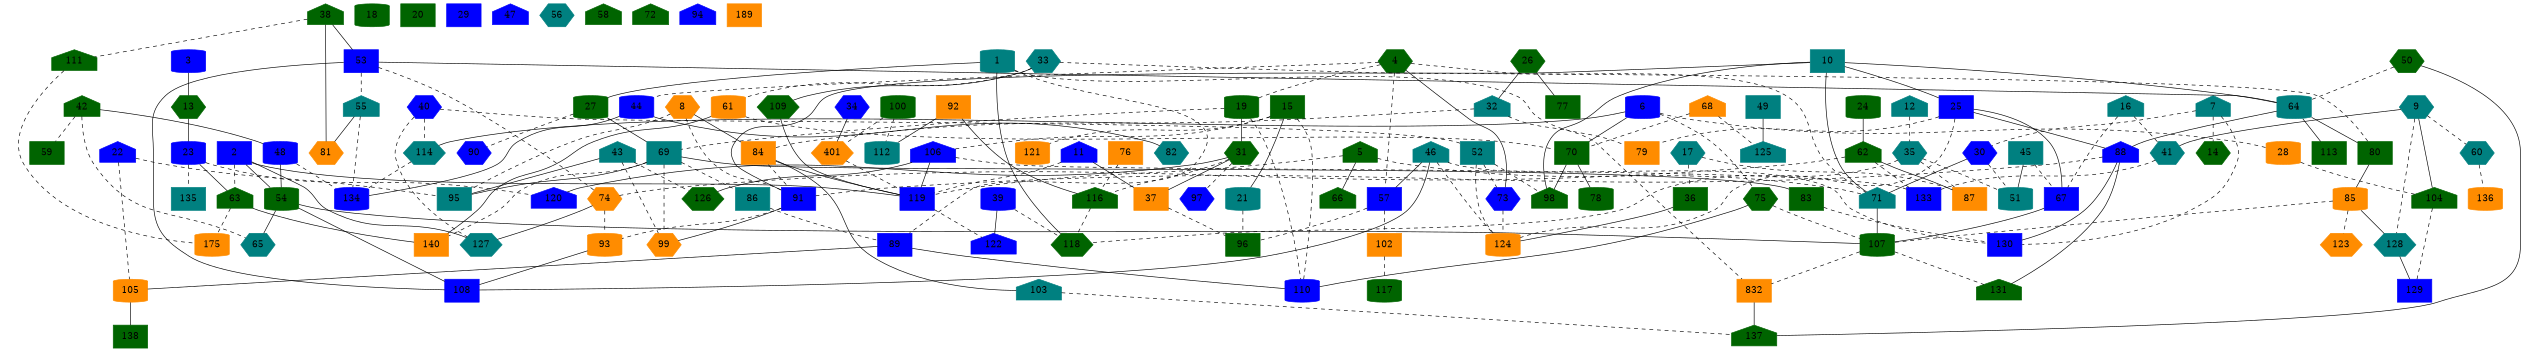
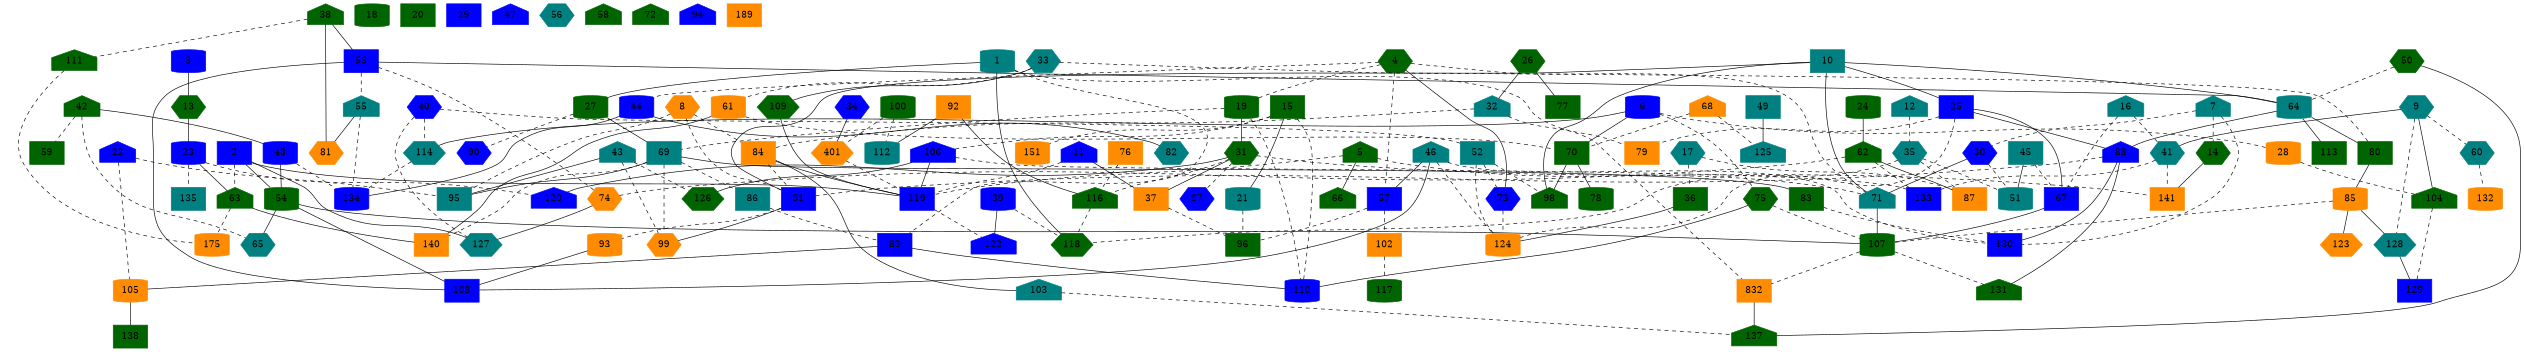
  graph {
    node [color=darkgreen shape=box style=filled]
    edge [style=dashed]
    1 [color=teal shape=cylinder]
    27 [shape=cylinder]
    79 [color=darkorange]
    89 [color=blue]
    118 [shape=hexagon]
    69 [color=teal]
    90 [color=blue shape=hexagon]
    110 [color=blue shape=cylinder]
    105 [color=darkorange shape=cylinder]
    2 [color=blue]
    54 [shape=cylinder]
    63 [shape=house]
    119 [color=blue]
    127 [color=teal shape=hexagon]
    65 [color=teal shape=hexagon]
    108 [color=blue]
    107 [shape=cylinder]
    140 [color=darkorange]
    n19 [color=darkorange label=175 shape=cylinder]
    122 [color=blue shape=house]
    3 [color=blue shape=cylinder]
    13 [shape=hexagon]
    23 [color=blue shape=cylinder]
    4 [shape=hexagon]
    19 [shape=cylinder]
    44 [color=blue shape=cylinder]
    57 [color=blue]
    71 [color=teal shape=house]
    73 [color=blue shape=hexagon]
    31 [shape=hexagon]
    82 [color=teal shape=hexagon]
    134 [color=blue shape=cylinder]
    96
    102 [color=darkorange]
    124 [color=darkorange shape=cylinder]
    5 [shape=house]
    66 [shape=house]
    6 [color=blue shape=cylinder]
    28 [color=darkorange shape=cylinder]
    70
    75 [shape=hexagon]
    114 [color=teal shape=hexagon]
    104 [shape=house]
    98 [shape=house]
    78 [shape=cylinder]
    7 [color=teal shape=house]
    14 [shape=hexagon]
    30 [color=blue shape=hexagon]
    130 [color=blue]
+   141 [color=darkorange]
    51 [color=teal shape=cylinder]
    8 [color=darkorange shape=hexagon]
    84 [color=darkorange]
    91 [color=blue]
    95 [color=teal]
    103 [color=teal shape=house]
    87 [color=darkorange]
    99 [color=darkorange shape=hexagon]
    93 [color=darkorange shape=cylinder]
    9 [color=teal shape=hexagon]
    41 [color=teal shape=hexagon]
    60 [color=teal shape=hexagon]
    128 [color=teal shape=hexagon]
    133 [color=blue]
-   136 [color=darkorange shape=cylinder]
+   136 [color=darkorange shape=cylinder label=132]
    129 [color=blue]
    10 [color=teal]
    25 [color=blue]
    64 [color=teal shape=cylinder]
    67 [color=blue]
    88 [color=blue shape=house]
    80
    113
    11 [color=blue shape=house]
    37 [color=darkorange]
    12 [color=teal shape=house]
    35 [color=teal shape=hexagon]
    120 [color=blue shape=house]
    135 [color=teal]
    21 [color=teal shape=cylinder]
    15
    106 [color=blue shape=house]
-   121 [color=darkorange shape=cylinder]
+   121 [color=darkorange shape=cylinder label=151]
    126 [shape=hexagon]
    16 [color=teal shape=house]
    17 [color=teal shape=hexagon]
    36
    18 [shape=cylinder]
    97 [color=blue shape=hexagon]
    116 [shape=house]
    83
    86 [color=teal]
    20
    22 [color=blue shape=house]
    138
    24 [shape=cylinder]
    62 [shape=house]
    74 [color=darkorange shape=hexagon]
    131 [shape=house]
    26 [shape=hexagon]
    32 [color=teal shape=house]
    77
    n103 [color=darkorange label=832]
    29 [color=blue]
    137 [shape=house]
    33 [color=teal shape=hexagon]
    61 [color=darkorange shape=cylinder]
    109 [shape=hexagon]
    85 [color=darkorange shape=cylinder]
    34 [color=blue shape=hexagon]
    n111 [color=darkorange label=401 shape=hexagon]
    38 [shape=house]
    53 [color=blue]
    81 [color=darkorange shape=hexagon]
    111 [shape=house]
    55 [color=teal shape=house]
    39 [color=blue shape=cylinder]
    40 [color=blue shape=hexagon]
    52 [color=teal]
    42 [shape=house]
    48 [color=blue shape=cylinder]
    59
    43 [color=teal shape=house]
    45 [color=teal]
    46 [color=teal shape=house]
    47 [color=blue shape=house]
    49 [color=teal]
    125 [color=teal shape=house]
    50 [shape=hexagon]
    56 [color=teal shape=hexagon]
    117 [shape=cylinder]
    58 [shape=house]
    68 [color=darkorange shape=house]
    72 [shape=house]
    76 [color=darkorange]
    123 [color=darkorange shape=hexagon]
    92 [color=darkorange]
    112 [color=teal shape=cylinder]
    94 [color=blue shape=house]
    100 [shape=cylinder]
    n141 [color=darkorange label=189]
    1 -- 27 [style=solid]
    1 -- 79
    1 -- 89
    1 -- 118 [style=solid]
    27 -- 69 [style=solid]
    27 -- 90
    89 -- 110 [style=solid]
    89 -- 105 [style=solid]
    69 -- 140
    69 -- 95 [style=solid]
    69 -- 99
    69 -- 83 [style=solid]
    69 -- 86
    105 -- 138 [style=solid]
    2 -- 54 [style=solid]
    2 -- 63
    2 -- 119 [style=solid]
    2 -- 127 [style=solid]
    54 -- 65 [style=solid]
    54 -- 108 [style=solid]
    54 -- 107 [style=solid]
    63 -- 140 [style=solid]
    63 -- n19
    119 -- 122
    107 -- 131
    107 -- n103
    3 -- 13 [style=solid]
    13 -- 23 [style=solid]
    23 -- 63 [style=solid]
    23 -- 120
    23 -- 135
    4 -- 19
    4 -- 44
    4 -- 57
    4 -- 71
    4 -- 73 [style=solid]
    19 -- 69
    19 -- 110
    19 -- 31 [style=solid]
    44 -- 82 [style=solid]
    44 -- 134 [style=solid]
    57 -- 96
    57 -- 102
    71 -- 107 [style=solid]
    73 -- 124
+   31 -- 141
    31 -- 37 [style=solid]
    31 -- 120 [style=solid]
    31 -- 97
    31 -- 116
    102 -- 117
    5 -- 119
    5 -- 71
    5 -- 66 [style=solid]
    6 -- 28
    6 -- 70 [style=solid]
    6 -- 75
    6 -- 114 [style=solid]
    28 -- 104
    70 -- 98 [style=solid]
    70 -- 78 [style=solid]
    75 -- 110 [style=solid]
    75 -- 107
    114 -- 134
    104 -- 129
    7 -- 14
    7 -- 30
    7 -- 130
+   14 -- 141 [style=solid]
    30 -- 71 [style=solid]
    30 -- 51
-   8 -- 84 [style=solid]
+   8 -- 84
    8 -- 91
    8 -- 95
    84 -- 119 [style=solid]
    84 -- 91
    84 -- 103 [style=solid]
    91 -- 99 [style=solid]
    91 -- 93
    103 -- 137
    93 -- 108 [style=solid]
    9 -- 104 [style=solid]
    9 -- 41 [style=solid]
    9 -- 60
    9 -- 128
+   41 -- 141
    41 -- 133
    60 -- 136
    128 -- 129 [style=solid]
    10 -- 71 [style=solid]
    10 -- 98 [style=solid]
    10 -- 91 [style=solid]
    10 -- 25 [style=solid]
    10 -- 64 [style=solid]
    25 -- 79
    25 -- 124
    25 -- 67 [style=solid]
    25 -- 88 [style=solid]
    64 -- 88 [style=solid]
    64 -- 80 [style=solid]
    64 -- 113 [style=solid]
    67 -- 107 [style=solid]
    88 -- 130 [style=solid]
    88 -- 91
    88 -- 131 [style=solid]
    80 -- 85 [style=solid]
    11 -- 119
    11 -- 37 [style=solid]
    37 -- 96
    12 -- 35
    35 -- 118
    35 -- 51
    35 -- 87
    21 -- 96
    15 -- 110
    15 -- 21 [style=solid]
    15 -- 106
    15 -- 121
    106 -- 119 [style=solid]
    106 -- 133
    106 -- 126 [style=solid]
    16 -- 41
    16 -- 67
    17 -- 87
    17 -- 36
    36 -- 124 [style=solid]
    116 -- 118
    83 -- 130
    86 -- 89
    22 -- 105
    22 -- 95
    24 -- 62 [style=solid]
    62 -- 87 [style=solid]
    62 -- 133
    62 -- 74
    74 -- 127 [style=solid]
-   74 -- 93
    26 -- 32 [style=solid]
    26 -- 77 [style=solid]
    32 -- 84
    32 -- n103
    n103 -- 137 [style=solid]
    33 -- 80
    33 -- 61
    33 -- 109 [style=solid]
    61 -- 140 [style=solid]
    61 -- 70
    109 -- 119 [style=solid]
    85 -- 107
    85 -- 128 [style=solid]
-   85 -- 123
+   85 -- 123 [style=solid]
    34 -- n111 [style=solid]
    n111 -- 119
    38 -- 53 [style=solid]
    38 -- 81 [style=solid]
    38 -- 111
    53 -- 108 [style=solid]
    53 -- 64 [style=solid]
    53 -- 74
    53 -- 55
    111 -- n19
    55 -- 134
    55 -- 81 [style=solid]
    39 -- 118
    39 -- 122 [style=solid]
    40 -- 127
    40 -- 114
    40 -- 52
    52 -- 73
    52 -- 124
    52 -- 98
    42 -- 65
    42 -- 48 [style=solid]
    42 -- 59
    48 -- 54 [style=solid]
    48 -- 134
    43 -- 95 [style=solid]
    43 -- 99
    43 -- 126
    45 -- 51 [style=solid]
    45 -- 67
    46 -- 108 [style=solid]
    46 -- 57 [style=solid]
    46 -- 124
    46 -- 130
    49 -- 125 [style=solid]
    50 -- 64
    50 -- 137 [style=solid]
    68 -- 70
    68 -- 125
    76 -- 116
    92 -- 116 [style=solid]
    92 -- 112 [style=solid]
    100 -- n111
    100 -- 112
  }
